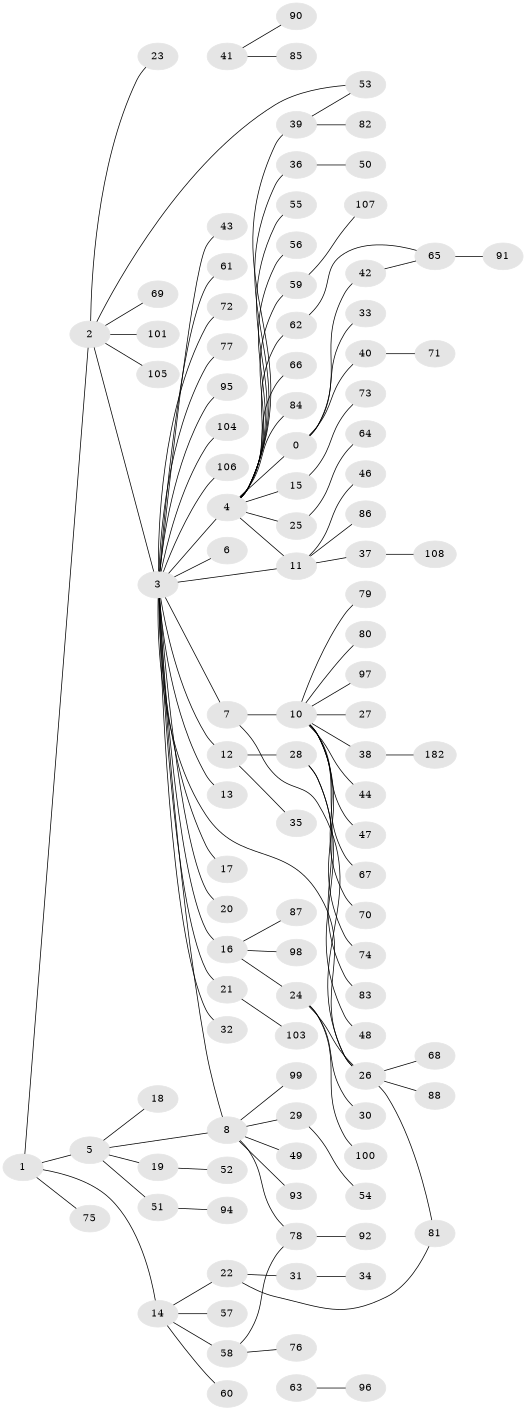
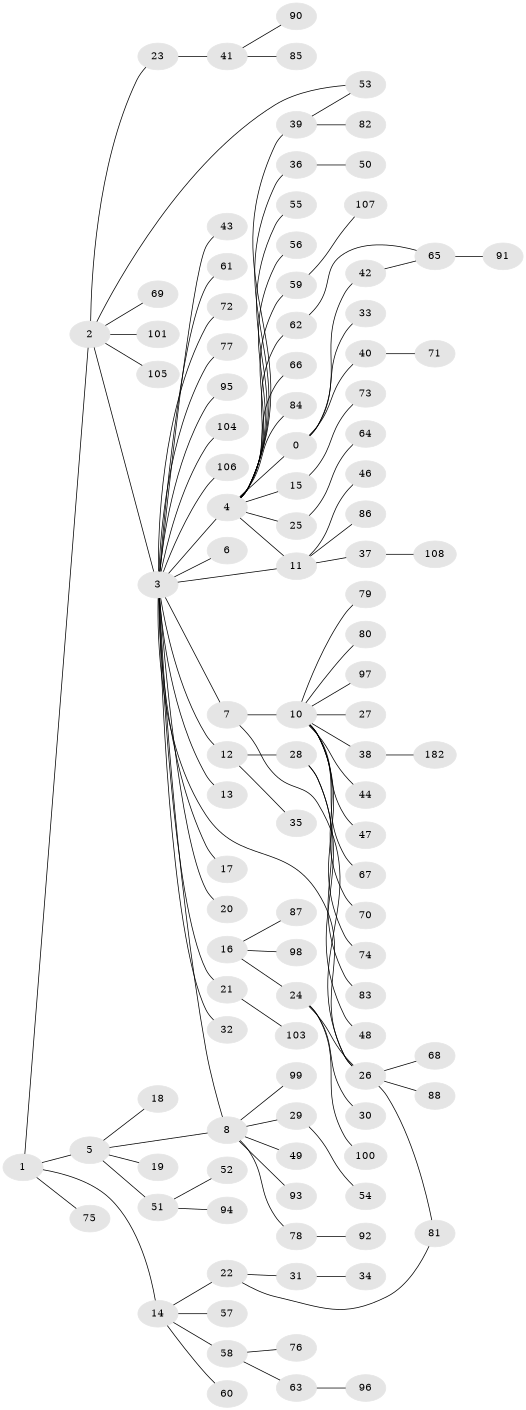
  graph {
    rankdir=LR
    node [color=gray90 style=filled]
    1
    2
    5
    14
    75
    3
    23
    53
    69
    101
    105
    8
    18
    19
    51
    22
    57
    58
    60
    4
    6
    7
    11
    12
    13
    16
    17
    20
    21
    26
    32
    43
    61
    72
    77
    95
    104
    106
    41
    n40 [label=0]
    15
    25
    36
    39
    55
    56
    59
    62
    66
    84
    10
    29
    49
    78
    93
    99
    37
    46
    86
    28
    35
    24
    87
    98
    103
    81
    68
    88
    33
    40
    42
    73
    64
    50
    82
    107
    65
    52
    94
    27
    38
    44
    47
    67
    70
    74
    79
    80
    97
    54
    92
    71
    n93 [label=182]
    108
    48
    83
    31
    63
    76
    30
    100
    34
    85
    90
    91
    96
    1 -- 2
    1 -- 5
    1 -- 14
    1 -- 75
    2 -- 3
    2 -- 23
    2 -- 53
    2 -- 69
    2 -- 101
    2 -- 105
    5 -- 8
    5 -- 18
    5 -- 19
    5 -- 51
    14 -- 22
    14 -- 57
    14 -- 58
    14 -- 60
    3 -- 8
    3 -- 4
    3 -- 6
    3 -- 7
    3 -- 11
    3 -- 12
    3 -- 13
-   3 -- 16
    3 -- 17
    3 -- 20
    3 -- 21
    3 -- 26
    3 -- 32
    3 -- 43
    3 -- 61
    3 -- 72
    3 -- 77
    3 -- 95
    3 -- 104
    3 -- 106
+   23 -- 41
    8 -- 29
    8 -- 49
    8 -- 78
    8 -- 93
    8 -- 99
-   19 -- 52
+   51 -- 52
    51 -- 94
    22 -- 81
    22 -- 31
-   58 -- 78
+   58 -- 63
    58 -- 76
    4 -- 11
    4 -- n40
    4 -- 15
    4 -- 25
    4 -- 36
    4 -- 39
    4 -- 55
    4 -- 56
    4 -- 59
    4 -- 62
    4 -- 66
    4 -- 84
    7 -- 26
    7 -- 10
    11 -- 37
    11 -- 46
    11 -- 86
    12 -- 28
    12 -- 35
    16 -- 24
    16 -- 87
    16 -- 98
    21 -- 103
    26 -- 81
    26 -- 68
    26 -- 88
    41 -- 85
    41 -- 90
    n40 -- 33
    n40 -- 40
    n40 -- 42
    15 -- 73
    25 -- 64
    36 -- 50
    39 -- 53
    39 -- 82
    59 -- 107
    62 -- 65
    10 -- 27
    10 -- 38
    10 -- 44
    10 -- 47
    10 -- 67
    10 -- 70
    10 -- 74
    10 -- 79
    10 -- 80
    10 -- 97
    29 -- 54
    78 -- 92
    37 -- 108
    28 -- 48
    28 -- 83
    24 -- 26
    24 -- 30
    24 -- 100
    40 -- 71
    42 -- 65
    65 -- 91
    38 -- n93
    31 -- 34
    63 -- 96
  }
